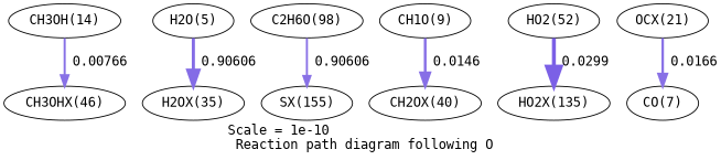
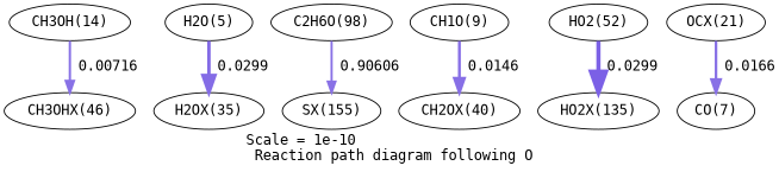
  digraph {
    fontname="DejaVu Sans Mono"
    label="Scale = 1e-10\l Reaction path diagram following O"
    node [fontname="DejaVu Sans Mono"]
    edge [fontname="DejaVu Sans Mono"]
    n1 [label="CH3OH(14)"]
    n2 [label="CH3OHX(46)"]
    n3 [label="H2O(5)"]
    n4 [label="H2OX(35)"]
    n5 [label="C2H6O(98)"]
    n6 [label="SX(155)"]
    n7 [label="CH1O(9)"]
    n8 [label="CH2OX(40)"]
    n9 [label="HO2(52)"]
    n10 [label="HO2X(135)"]
    n11 [label="OCX(21)"]
    n12 [label="CO(7)"]
-   n1 -> n2 [arrowsize=1.14 color="0.7, 0.507, 0.9" label=" 0.00766" penwidth=2.27]
-   n3 -> n4 [arrowsize=1.68 color="0.7, 0.53, 0.9" label=" 0.90606" penwidth=3.35]
+   n1 -> n2 [arrowsize=1.14 color="0.7, 0.507, 0.9" label=" 0.00716" penwidth=2.27]
+   n3 -> n4 [arrowsize=1.68 color="0.7, 0.53, 0.9" label=" 0.0299" penwidth=3.35]
    n5 -> n6 [arrowsize=1.07 color="0.7, 0.506, 0.9" label=" 0.90606" penwidth=2.15]
    n7 -> n8 [arrowsize=1.4 color="0.7, 0.515, 0.9" label=" 0.0146" penwidth=2.81]
    n9 -> n10 [arrowsize=2.05 color="0.7, 0.581, 0.9" label=" 0.0299" penwidth=4.1]
    n11 -> n12 [arrowsize=1.28 color="0.7, 0.511, 0.9" label=" 0.0166" penwidth=2.57]
  }
